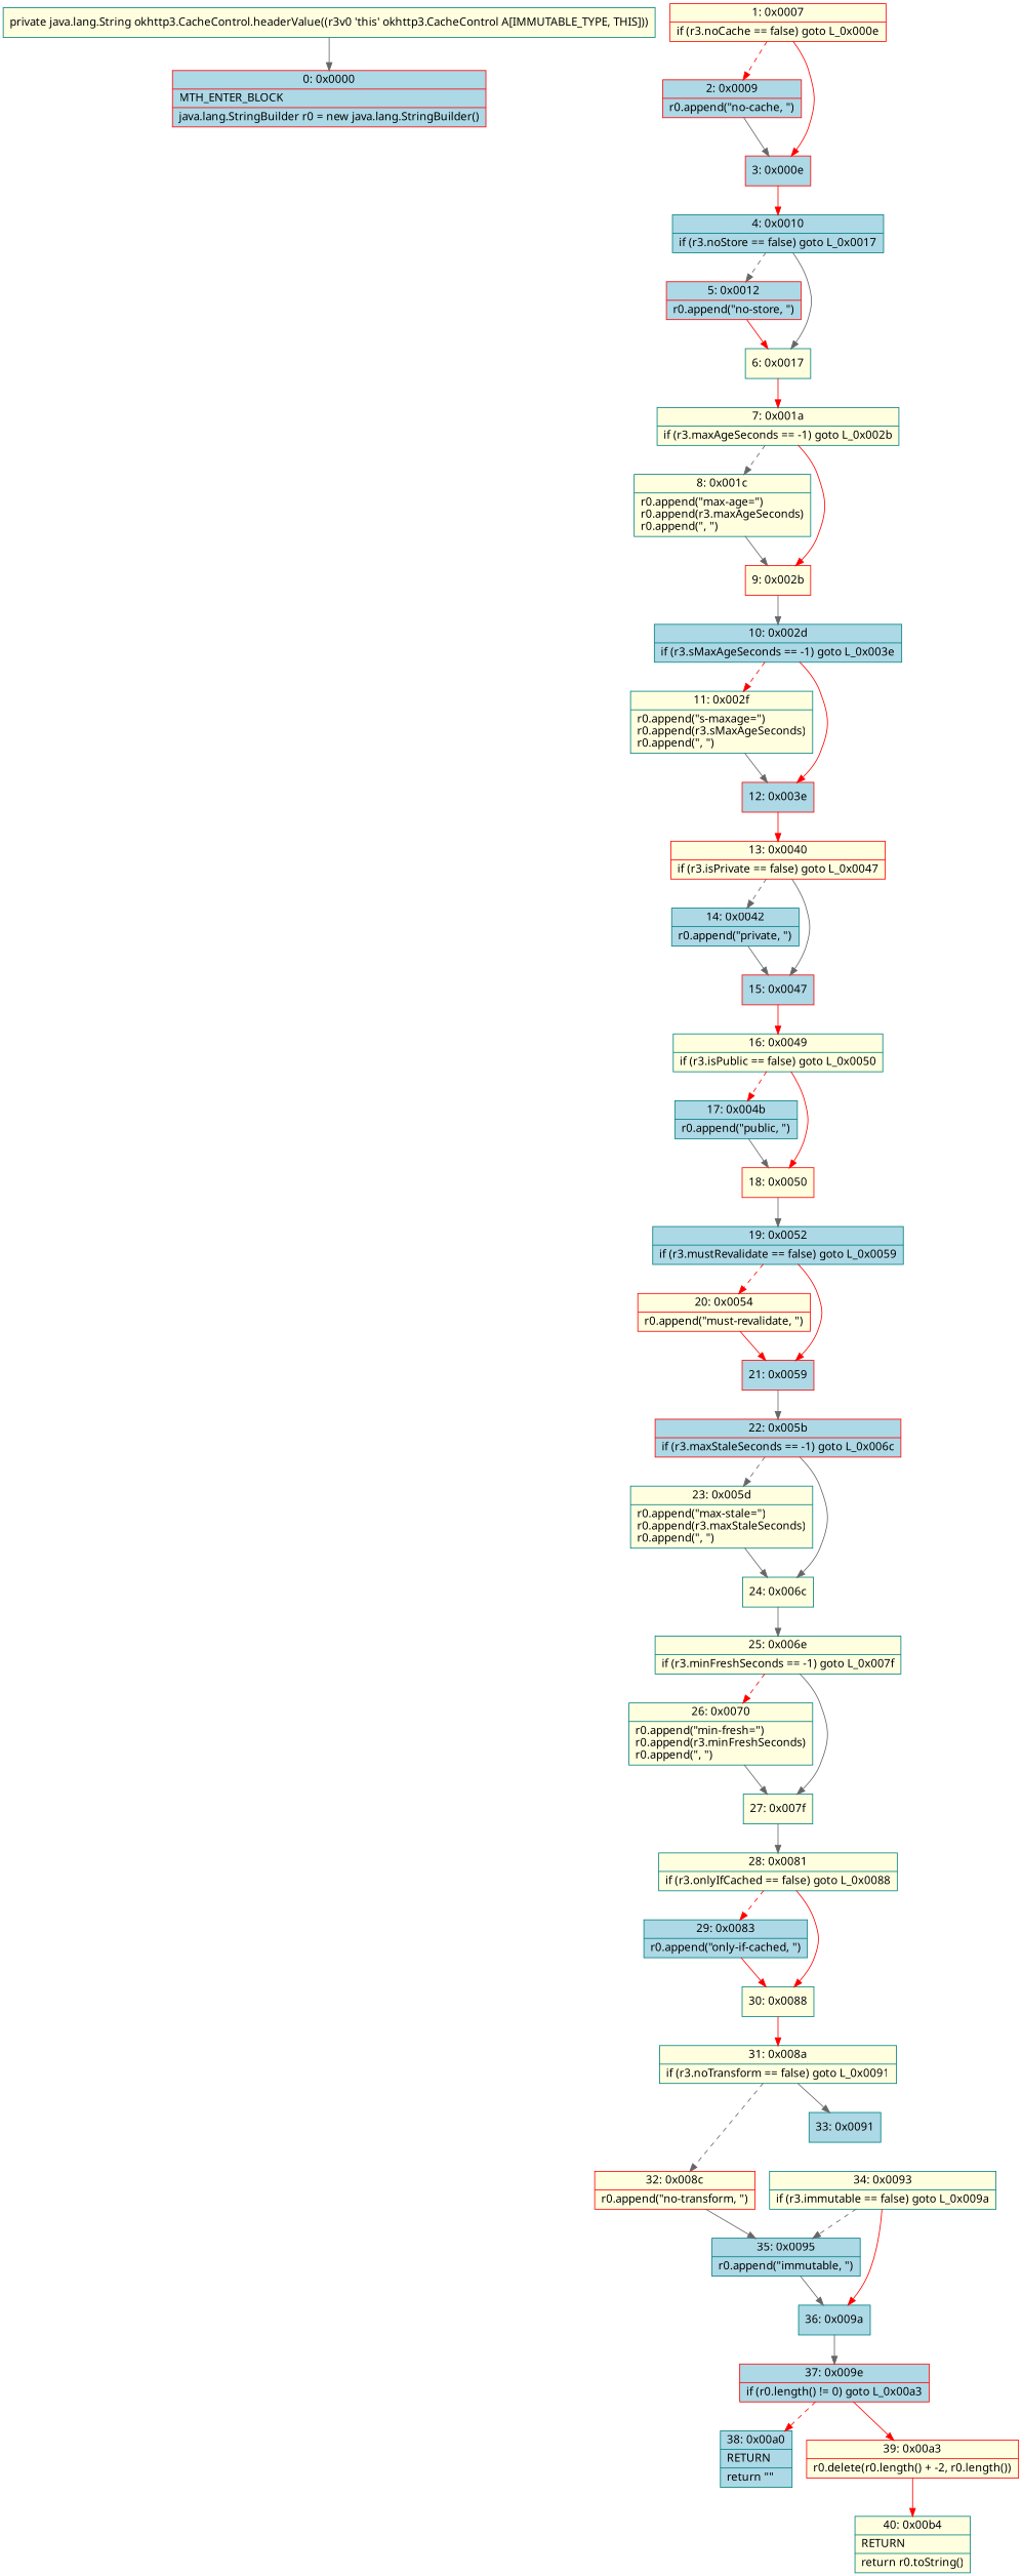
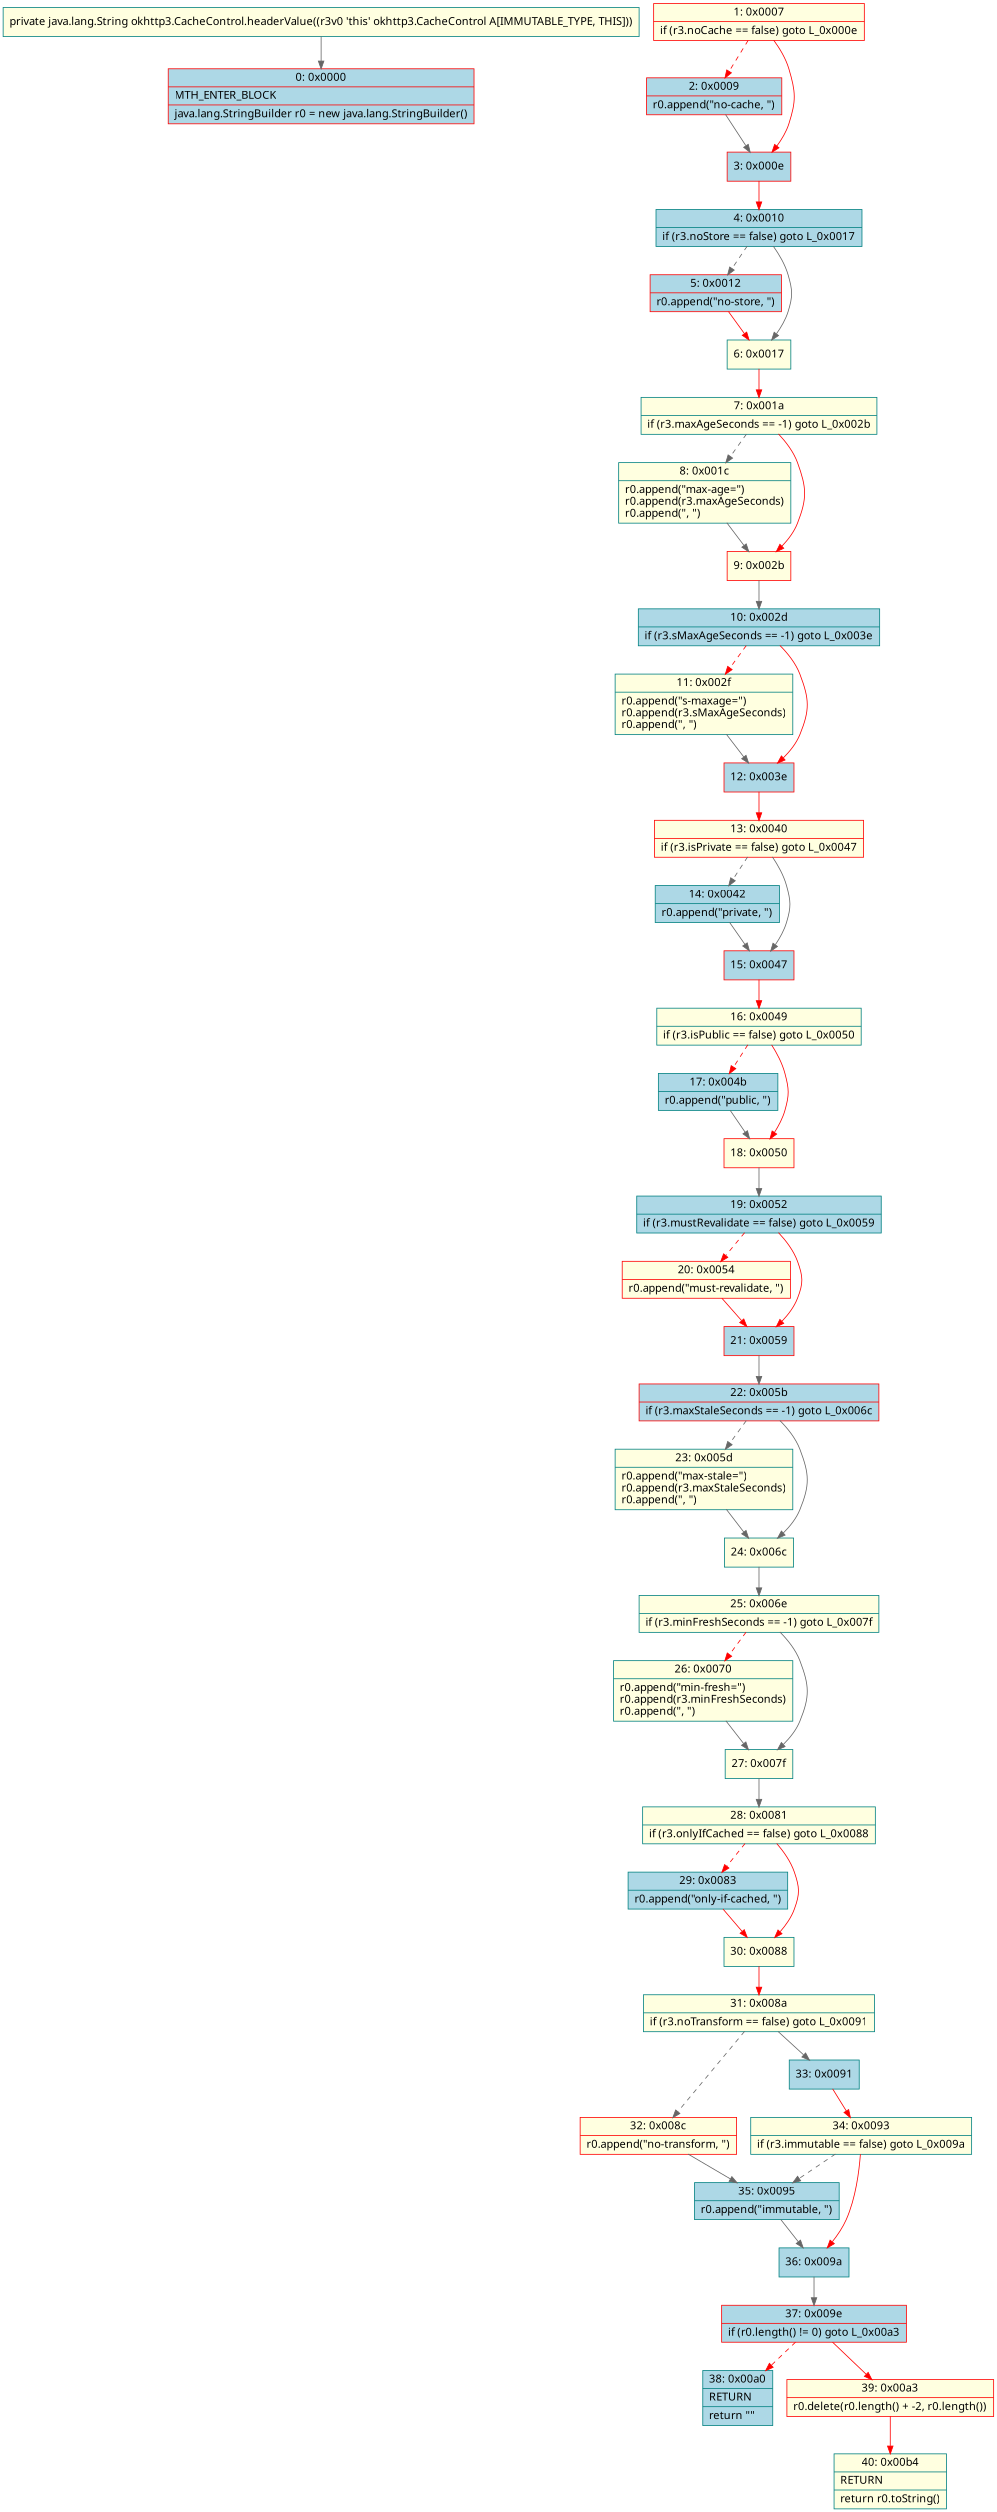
  digraph {
    fontname="Noto Sans"
    node [color=teal fillcolor=lightyellow fontname="Noto Sans" shape=record style=filled]
    edge [color=gray40 fontname="Noto Sans"]
    n1 [color=red fillcolor=lightblue label="{0\:\ 0x0000|MTH_ENTER_BLOCK\l|java.lang.StringBuilder r0 = new java.lang.StringBuilder()\l}"]
    n2 [color=red label="{1\:\ 0x0007|if (r3.noCache == false) goto L_0x000e\l}"]
    n3 [color=red fillcolor=lightblue label="{2\:\ 0x0009|r0.append(\"no\-cache, \")\l}"]
    n4 [color=red fillcolor=lightblue label="{3\:\ 0x000e}"]
    n5 [fillcolor=lightblue label="{4\:\ 0x0010|if (r3.noStore == false) goto L_0x0017\l}"]
    n6 [color=red fillcolor=lightblue label="{5\:\ 0x0012|r0.append(\"no\-store, \")\l}"]
    n7 [label="{6\:\ 0x0017}"]
    n8 [label="{7\:\ 0x001a|if (r3.maxAgeSeconds == \-1) goto L_0x002b\l}"]
    n9 [label="{8\:\ 0x001c|r0.append(\"max\-age=\")\lr0.append(r3.maxAgeSeconds)\lr0.append(\", \")\l}"]
    n10 [color=red label="{9\:\ 0x002b}"]
    n11 [fillcolor=lightblue label="{10\:\ 0x002d|if (r3.sMaxAgeSeconds == \-1) goto L_0x003e\l}"]
    n12 [label="{11\:\ 0x002f|r0.append(\"s\-maxage=\")\lr0.append(r3.sMaxAgeSeconds)\lr0.append(\", \")\l}"]
    n13 [color=red fillcolor=lightblue label="{12\:\ 0x003e}"]
    n14 [color=red label="{13\:\ 0x0040|if (r3.isPrivate == false) goto L_0x0047\l}"]
    n15 [fillcolor=lightblue label="{14\:\ 0x0042|r0.append(\"private, \")\l}"]
    n16 [color=red fillcolor=lightblue label="{15\:\ 0x0047}"]
    n17 [label="{16\:\ 0x0049|if (r3.isPublic == false) goto L_0x0050\l}"]
    n18 [fillcolor=lightblue label="{17\:\ 0x004b|r0.append(\"public, \")\l}"]
    n19 [color=red label="{18\:\ 0x0050}"]
    n20 [fillcolor=lightblue label="{19\:\ 0x0052|if (r3.mustRevalidate == false) goto L_0x0059\l}"]
    n21 [color=red label="{20\:\ 0x0054|r0.append(\"must\-revalidate, \")\l}"]
    n22 [color=red fillcolor=lightblue label="{21\:\ 0x0059}"]
    n23 [color=red fillcolor=lightblue label="{22\:\ 0x005b|if (r3.maxStaleSeconds == \-1) goto L_0x006c\l}"]
    n24 [label="{23\:\ 0x005d|r0.append(\"max\-stale=\")\lr0.append(r3.maxStaleSeconds)\lr0.append(\", \")\l}"]
    n25 [label="{24\:\ 0x006c}"]
    n26 [label="{25\:\ 0x006e|if (r3.minFreshSeconds == \-1) goto L_0x007f\l}"]
    n27 [label="{26\:\ 0x0070|r0.append(\"min\-fresh=\")\lr0.append(r3.minFreshSeconds)\lr0.append(\", \")\l}"]
    n28 [label="{27\:\ 0x007f}"]
    n29 [label="{28\:\ 0x0081|if (r3.onlyIfCached == false) goto L_0x0088\l}"]
    n30 [fillcolor=lightblue label="{29\:\ 0x0083|r0.append(\"only\-if\-cached, \")\l}"]
    n31 [label="{30\:\ 0x0088}"]
    n32 [label="{31\:\ 0x008a|if (r3.noTransform == false) goto L_0x0091\l}"]
    n33 [color=red label="{32\:\ 0x008c|r0.append(\"no\-transform, \")\l}"]
    n34 [fillcolor=lightblue label="{33\:\ 0x0091}"]
    n35 [fillcolor=lightblue label="{35\:\ 0x0095|r0.append(\"immutable, \")\l}"]
    n36 [label="{34\:\ 0x0093|if (r3.immutable == false) goto L_0x009a\l}"]
    n37 [fillcolor=lightblue label="{36\:\ 0x009a}"]
    n38 [color=red fillcolor=lightblue label="{37\:\ 0x009e|if (r0.length() != 0) goto L_0x00a3\l}"]
    n39 [fillcolor=lightblue label="{38\:\ 0x00a0|RETURN\l|return \"\"\l}"]
    n40 [color=red label="{39\:\ 0x00a3|r0.delete(r0.length() + \-2, r0.length())\l}"]
    n41 [label="{40\:\ 0x00b4|RETURN\l|return r0.toString()\l}"]
    n42 [label="{private java.lang.String okhttp3.CacheControl.headerValue((r3v0 'this' okhttp3.CacheControl A[IMMUTABLE_TYPE, THIS])) }"]
    n2 -> n3 [color=red style=dashed]
    n2 -> n4 [color=red]
    n3 -> n4
    n4 -> n5 [color=red]
    n5 -> n6 [style=dashed]
    n5 -> n7
    n6 -> n7 [color=red]
    n7 -> n8 [color=red]
    n8 -> n9 [style=dashed]
    n8 -> n10 [color=red]
    n9 -> n10
    n10 -> n11
    n11 -> n12 [color=red style=dashed]
    n11 -> n13 [color=red]
    n12 -> n13
    n13 -> n14 [color=red]
    n14 -> n15 [style=dashed]
    n14 -> n16
    n15 -> n16
    n16 -> n17 [color=red]
    n17 -> n18 [color=red style=dashed]
    n17 -> n19 [color=red]
    n18 -> n19
    n19 -> n20
    n20 -> n21 [color=red style=dashed]
    n20 -> n22 [color=red]
    n21 -> n22 [color=red]
    n22 -> n23
    n23 -> n24 [style=dashed]
    n23 -> n25
    n24 -> n25
    n25 -> n26
    n26 -> n27 [color=red style=dashed]
    n26 -> n28
    n27 -> n28
    n28 -> n29
    n29 -> n30 [color=red style=dashed]
    n29 -> n31 [color=red]
    n30 -> n31 [color=red]
    n31 -> n32 [color=red]
    n32 -> n33 [style=dashed]
    n32 -> n34
    n33 -> n35
+   n34 -> n36 [color=red]
    n35 -> n37
    n36 -> n35 [style=dashed]
    n36 -> n37 [color=red]
    n37 -> n38
    n38 -> n39 [color=red style=dashed]
    n38 -> n40 [color=red]
    n40 -> n41 [color=red]
    n42 -> n1
  }
